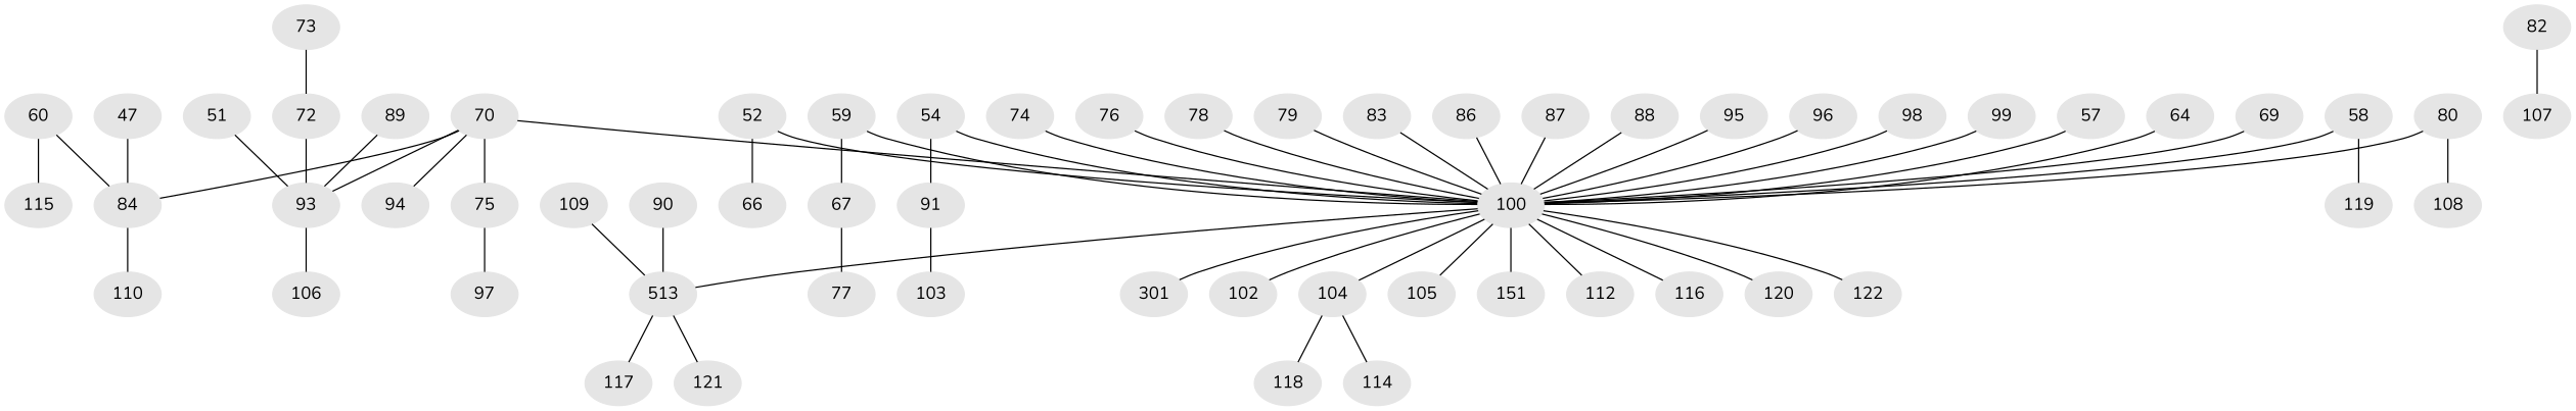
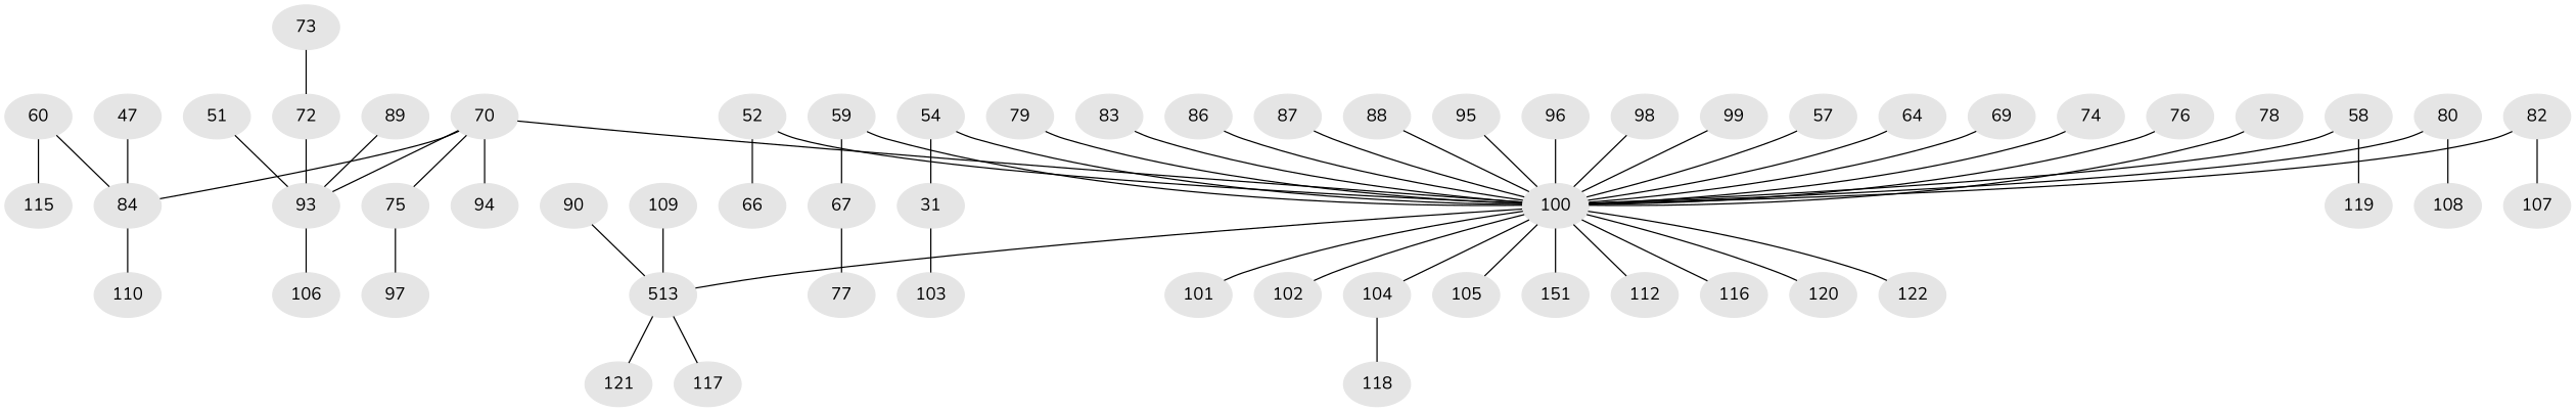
  graph {
    fontname=Nunito
    node [color=gray90 fontname=Nunito style=filled]
    edge [fontname=Nunito]
    84 [super="+46"]
    110
    47
    93 [super="+40"]
    106
    51
    52
    66
    100 [super="+6+4+34+65+38+92+43+49"]
    n10 [label=513 super="+61+81"]
-   101 [label=301]
+   101
    102
    104
    105
    n15 [label=151]
    112
    116
    120
    122
    n20 [label=59]
    67
    77
    54
-   91
+   91 [label=31]
    103
    57
    58
    119
    60
    115
    64
    69
    70 [super="+45+12"]
    75
    94
    97
    72
    89 [super="+35+42"]
    73
    74
    76
    78
    79
    80 [super="+22"]
    108
    82
    107
    83
    86
    87 [super="+19+33"]
    88
    117
    121
    90
    95
    96
    98
    99
    118
-   114
    109
    84 -- 110
    47 -- 84
    93 -- 106
    51 -- 93
    52 -- 66
    52 -- 100
    100 -- n10
    100 -- 101
    100 -- 102
    100 -- 104
    100 -- 105
    100 -- n15
    100 -- 112
    100 -- 116
    100 -- 120
    100 -- 122
    n10 -- 117
    n10 -- 121
    104 -- 118
-   104 -- 114
    n20 -- 100
    n20 -- 67
    67 -- 77
    54 -- 100
    54 -- 91
    91 -- 103
    57 -- 100
    58 -- 100
    58 -- 119
    60 -- 84
    60 -- 115
    64 -- 100
    69 -- 100
    70 -- 84
    70 -- 93
    70 -- 100
    70 -- 75
    70 -- 94
    75 -- 97
    72 -- 93
    89 -- 93
    73 -- 72
    74 -- 100
    76 -- 100
    78 -- 100
    79 -- 100
    80 -- 100
    80 -- 108
+   82 -- 100
    82 -- 107
    83 -- 100
    86 -- 100
    87 -- 100
    88 -- 100
    90 -- n10
    95 -- 100
    96 -- 100
    98 -- 100
    99 -- 100
    109 -- n10
  }
